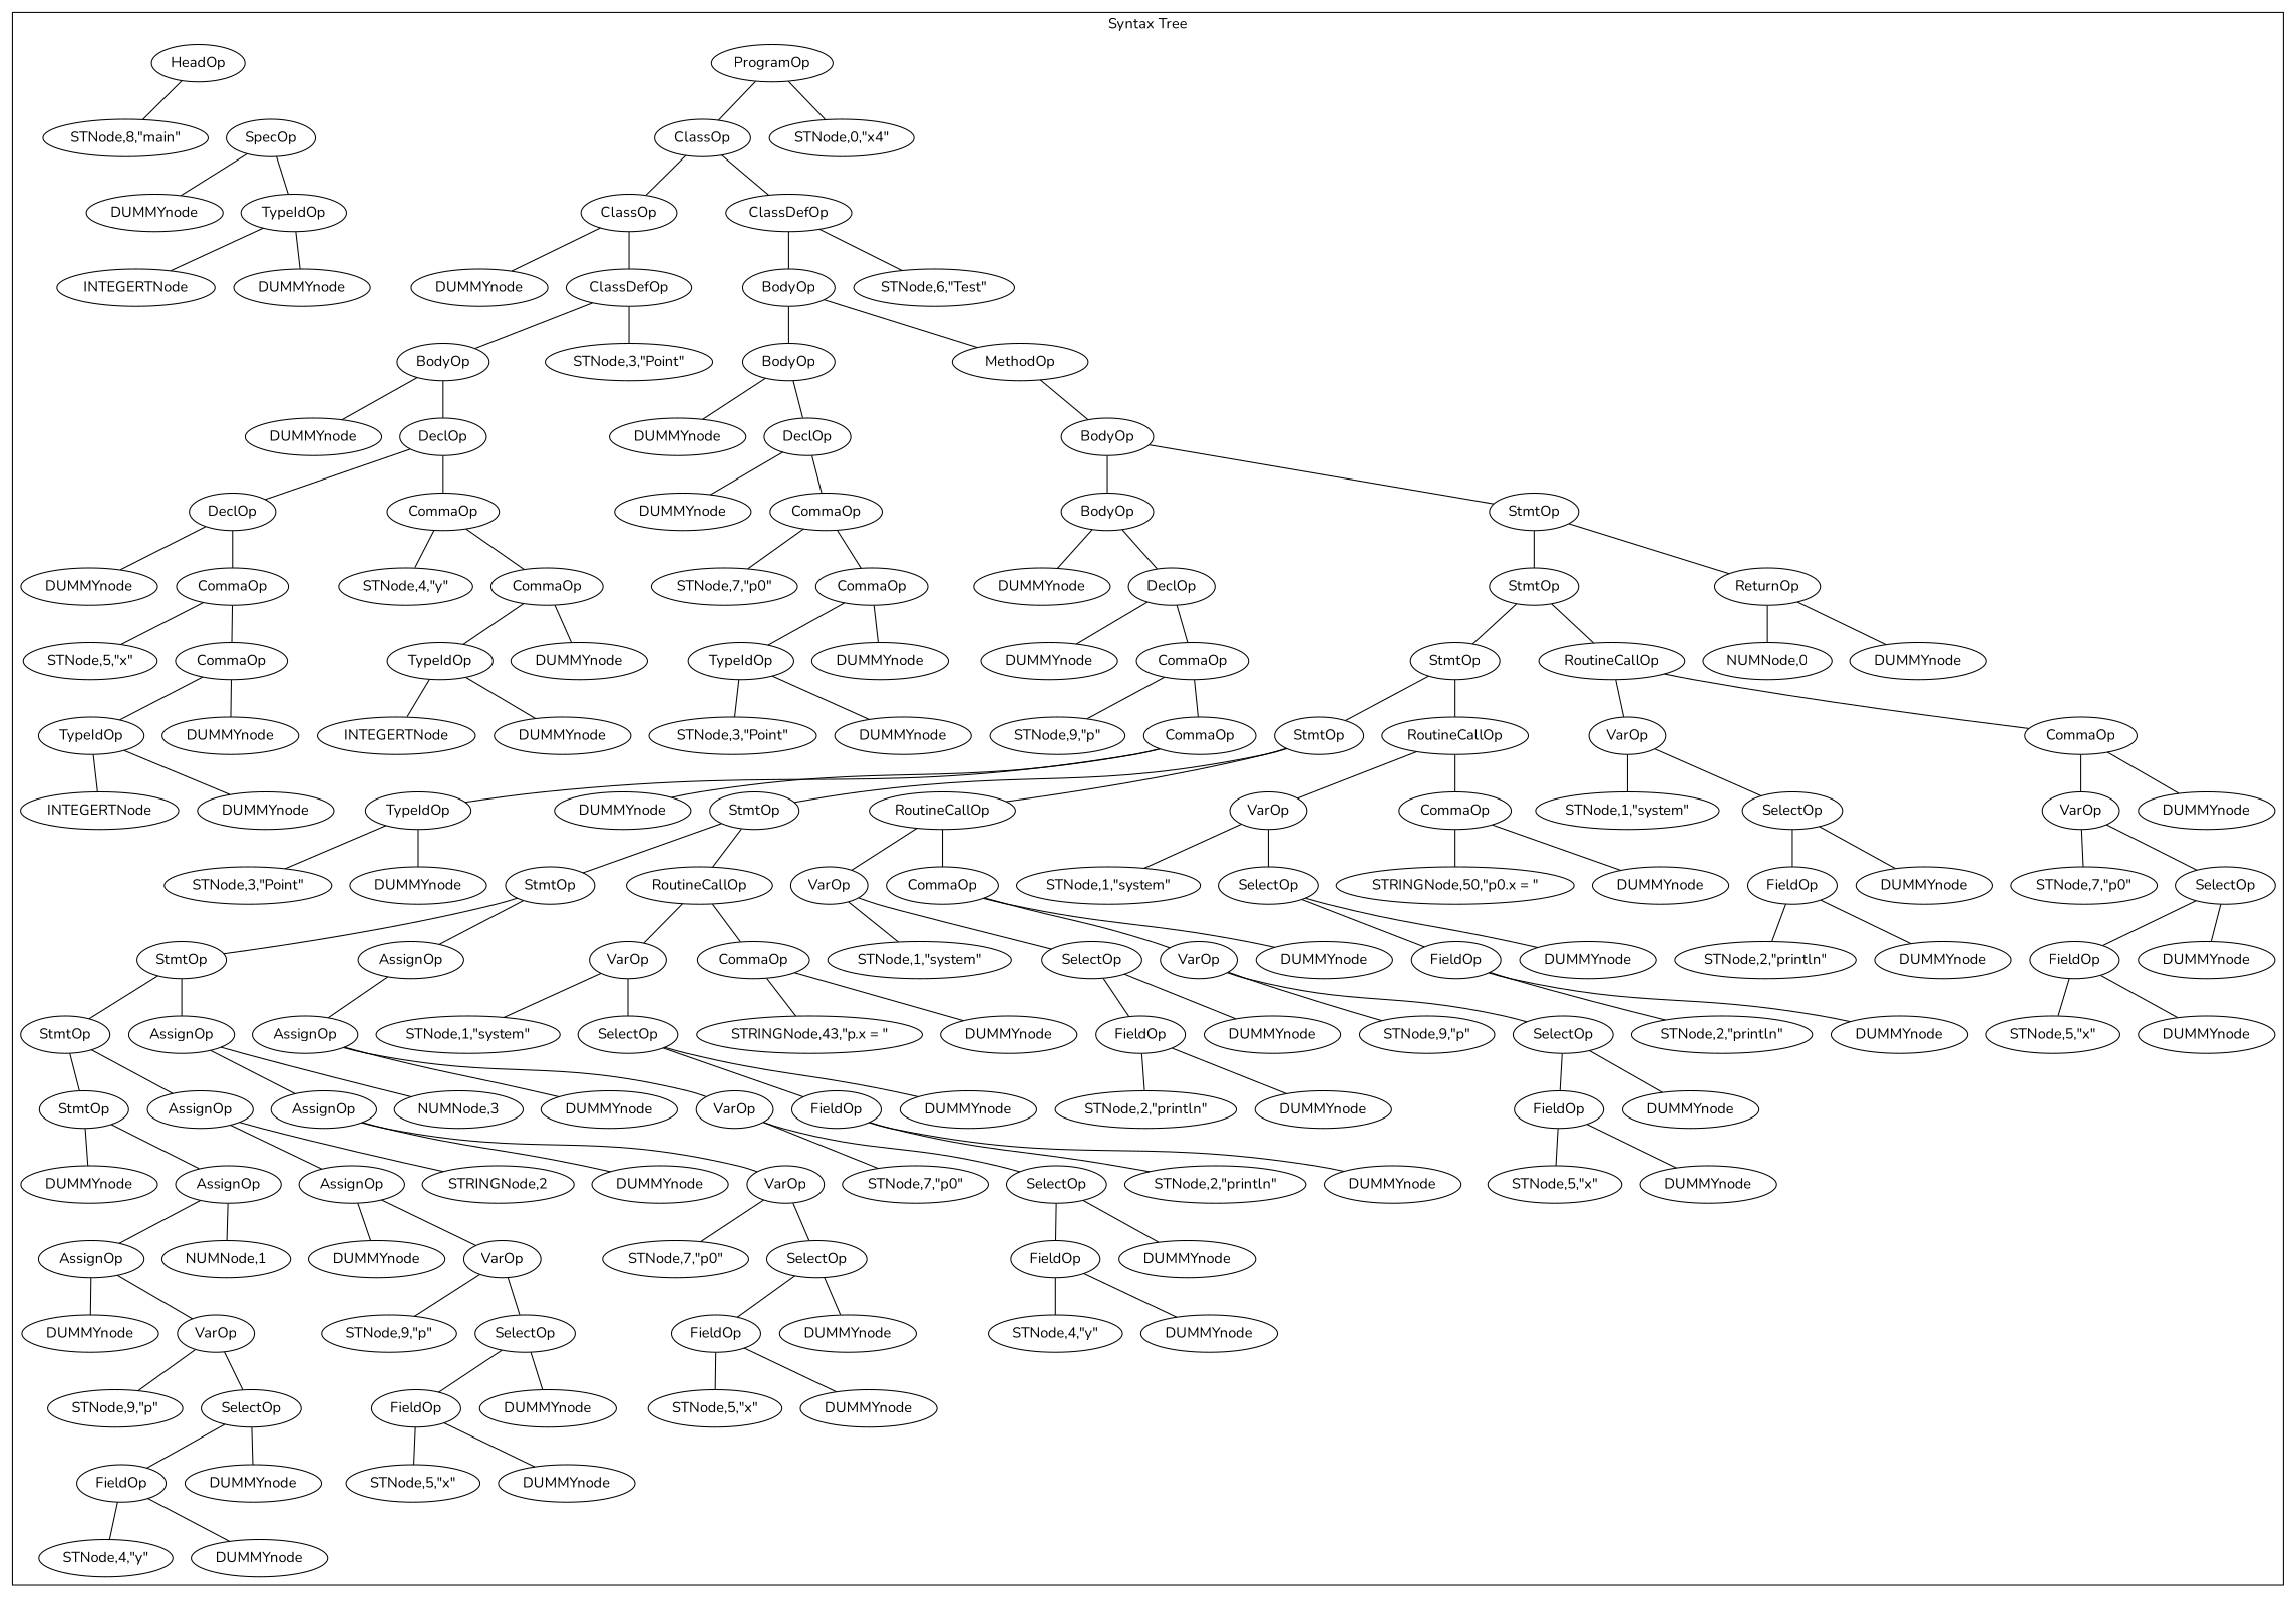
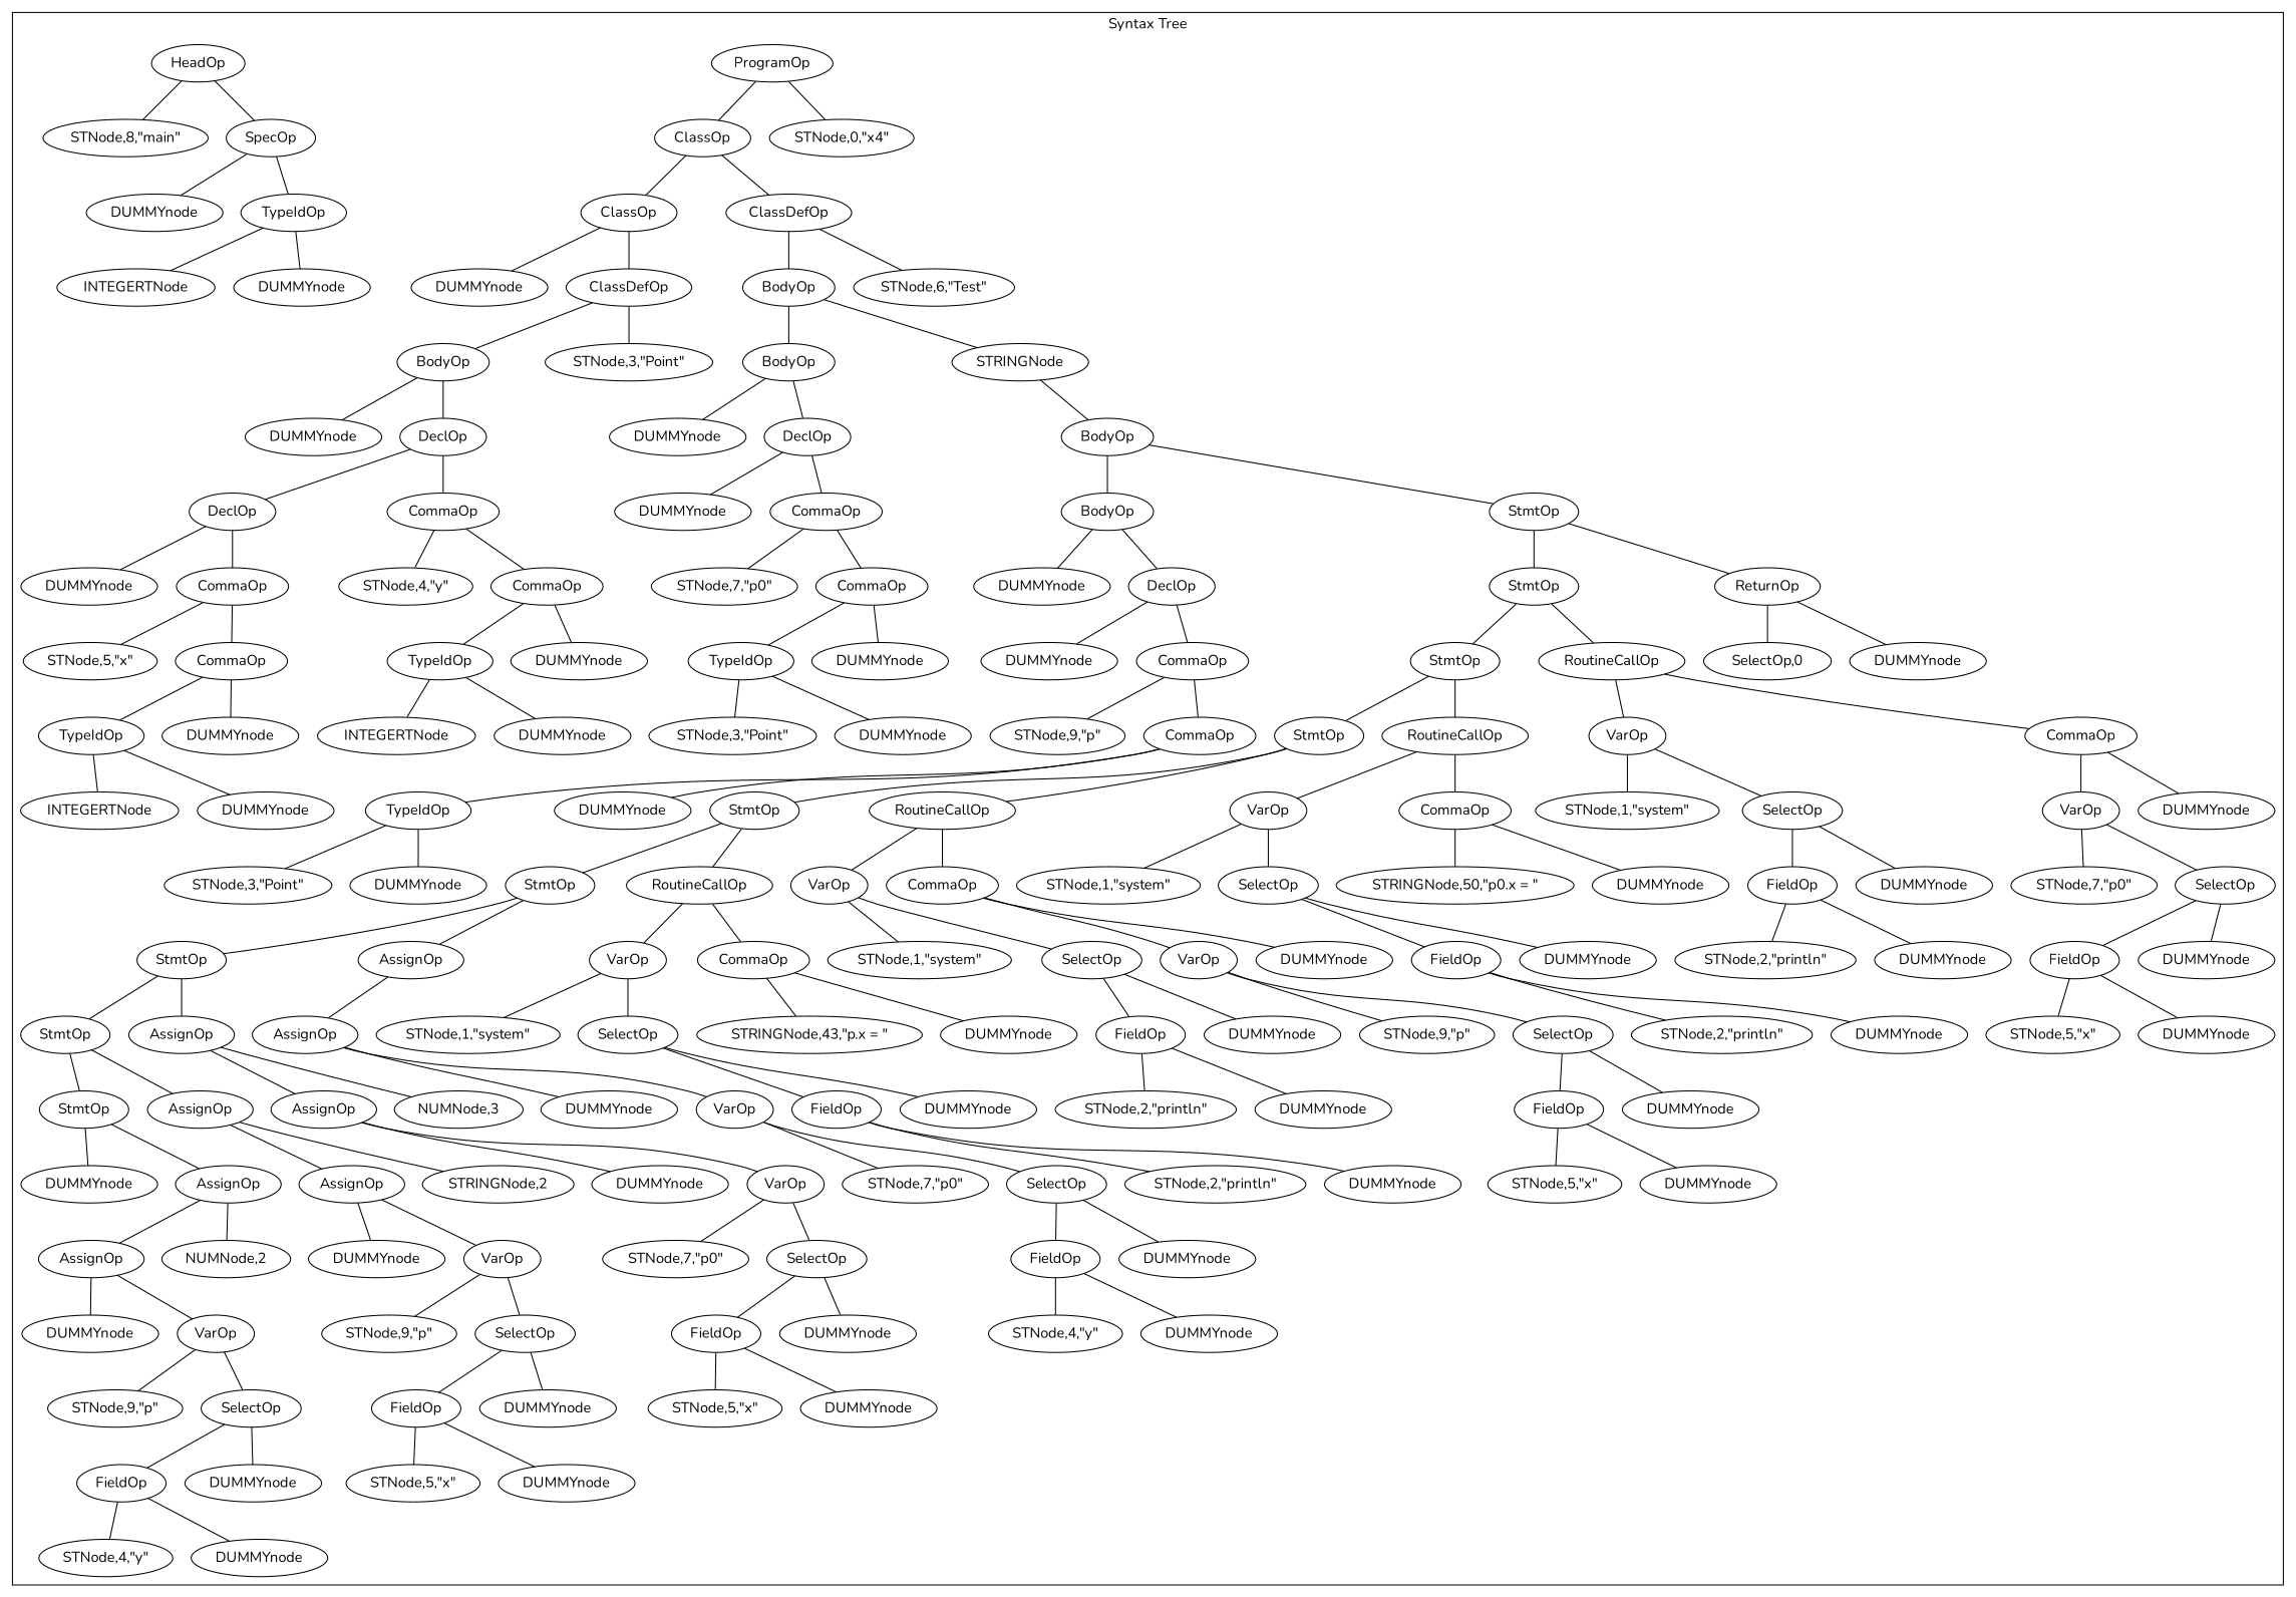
  graph {
    fontname=Nunito
    node [fontname=Nunito]
    edge [fontname=Nunito]
    n1 [label=ProgramOp]
    n2 [label=ClassOp]
    n3 [label="STNode,0,\"x4\""]
    n4 [label=ClassOp]
    n5 [label=ClassDefOp]
    n6 [label=DUMMYnode]
    n7 [label=ClassDefOp]
    n8 [label=BodyOp]
    n9 [label="STNode,3,\"Point\""]
    n10 [label=DUMMYnode]
    n11 [label=DeclOp]
    n12 [label=DeclOp]
    n13 [label=CommaOp]
    n14 [label=DUMMYnode]
    n15 [label=CommaOp]
    n16 [label="STNode,5,\"x\""]
    n17 [label=CommaOp]
    n18 [label=TypeIdOp]
    n19 [label=DUMMYnode]
    n20 [label=INTEGERTNode]
    n21 [label=DUMMYnode]
    n22 [label="STNode,4,\"y\""]
    n23 [label=CommaOp]
    n24 [label=TypeIdOp]
    n25 [label=DUMMYnode]
    n26 [label=INTEGERTNode]
    n27 [label=DUMMYnode]
    n28 [label=BodyOp]
    n29 [label="STNode,6,\"Test\""]
    n30 [label=BodyOp]
-   n31 [label=MethodOp]
+   n31 [label=STRINGNode]
    n32 [label=DUMMYnode]
    n33 [label=DeclOp]
    n34 [label=DUMMYnode]
    n35 [label=CommaOp]
    n36 [label="STNode,7,\"p0\""]
    n37 [label=CommaOp]
    n38 [label=TypeIdOp]
    n39 [label=DUMMYnode]
    n40 [label="STNode,3,\"Point\""]
    n41 [label=DUMMYnode]
    n42 [label=HeadOp]
    n43 [label=BodyOp]
    n44 [label="STNode,8,\"main\""]
    n45 [label=SpecOp]
    n46 [label=DUMMYnode]
    n47 [label=TypeIdOp]
    n48 [label=INTEGERTNode]
    n49 [label=DUMMYnode]
    n50 [label=BodyOp]
    n51 [label=StmtOp]
    n52 [label=DUMMYnode]
    n53 [label=DeclOp]
    n54 [label=DUMMYnode]
    n55 [label=CommaOp]
    n56 [label="STNode,9,\"p\""]
    n57 [label=CommaOp]
    n58 [label=TypeIdOp]
    n59 [label=DUMMYnode]
    n60 [label="STNode,3,\"Point\""]
    n61 [label=DUMMYnode]
    n62 [label=StmtOp]
    n63 [label=ReturnOp]
    n64 [label=StmtOp]
    n65 [label=RoutineCallOp]
    n66 [label=StmtOp]
    n67 [label=RoutineCallOp]
    n68 [label=StmtOp]
    n69 [label=RoutineCallOp]
    n70 [label=StmtOp]
    n71 [label=RoutineCallOp]
    n72 [label=StmtOp]
    n73 [label=AssignOp]
    n74 [label=StmtOp]
    n75 [label=AssignOp]
    n76 [label=StmtOp]
    n77 [label=AssignOp]
    n78 [label=DUMMYnode]
    n79 [label=AssignOp]
    n80 [label=AssignOp]
-   n81 [label="NUMNode,1"]
+   n81 [label="NUMNode,2"]
    n82 [label=DUMMYnode]
    n83 [label=VarOp]
    n84 [label="STNode,9,\"p\""]
    n85 [label=SelectOp]
    n86 [label=FieldOp]
    n87 [label=DUMMYnode]
    n88 [label="STNode,4,\"y\""]
    n89 [label=DUMMYnode]
    n90 [label=AssignOp]
    n91 [label="STRINGNode,2"]
    n92 [label=DUMMYnode]
    n93 [label=VarOp]
    n94 [label="STNode,9,\"p\""]
    n95 [label=SelectOp]
    n96 [label=FieldOp]
    n97 [label=DUMMYnode]
    n98 [label="STNode,5,\"x\""]
    n99 [label=DUMMYnode]
    n100 [label=AssignOp]
    n101 [label="NUMNode,3"]
    n102 [label=DUMMYnode]
    n103 [label=VarOp]
    n104 [label="STNode,7,\"p0\""]
    n105 [label=SelectOp]
    n106 [label=FieldOp]
    n107 [label=DUMMYnode]
    n108 [label="STNode,5,\"x\""]
    n109 [label=DUMMYnode]
    n110 [label=AssignOp]
    n111 [label=DUMMYnode]
    n112 [label=VarOp]
    n113 [label="STNode,7,\"p0\""]
    n114 [label=SelectOp]
    n115 [label=FieldOp]
    n116 [label=DUMMYnode]
    n117 [label="STNode,4,\"y\""]
    n118 [label=DUMMYnode]
    n119 [label=VarOp]
    n120 [label=CommaOp]
    n121 [label="STNode,1,\"system\""]
    n122 [label=SelectOp]
    n123 [label=FieldOp]
    n124 [label=DUMMYnode]
    n125 [label="STNode,2,\"println\""]
    n126 [label=DUMMYnode]
    n127 [label="STRINGNode,43,\"p.x = \""]
    n128 [label=DUMMYnode]
    n129 [label=VarOp]
    n130 [label=CommaOp]
    n131 [label="STNode,1,\"system\""]
    n132 [label=SelectOp]
    n133 [label=FieldOp]
    n134 [label=DUMMYnode]
    n135 [label="STNode,2,\"println\""]
    n136 [label=DUMMYnode]
    n137 [label=VarOp]
    n138 [label=DUMMYnode]
    n139 [label="STNode,9,\"p\""]
    n140 [label=SelectOp]
    n141 [label=FieldOp]
    n142 [label=DUMMYnode]
    n143 [label="STNode,5,\"x\""]
    n144 [label=DUMMYnode]
    n145 [label=VarOp]
    n146 [label=CommaOp]
    n147 [label="STNode,1,\"system\""]
    n148 [label=SelectOp]
    n149 [label=FieldOp]
    n150 [label=DUMMYnode]
    n151 [label="STNode,2,\"println\""]
    n152 [label=DUMMYnode]
    n153 [label="STRINGNode,50,\"p0.x = \""]
    n154 [label=DUMMYnode]
    n155 [label=VarOp]
    n156 [label=CommaOp]
    n157 [label="STNode,1,\"system\""]
    n158 [label=SelectOp]
    n159 [label=FieldOp]
    n160 [label=DUMMYnode]
    n161 [label="STNode,2,\"println\""]
    n162 [label=DUMMYnode]
    n163 [label=VarOp]
    n164 [label=DUMMYnode]
    n165 [label="STNode,7,\"p0\""]
    n166 [label=SelectOp]
    n167 [label=FieldOp]
    n168 [label=DUMMYnode]
    n169 [label="STNode,5,\"x\""]
    n170 [label=DUMMYnode]
-   n171 [label="NUMNode,0"]
+   n171 [label="SelectOp,0"]
    n172 [label=DUMMYnode]
    subgraph cluster_1 {
      label="Syntax Tree"
      n1
      n2
      n3
      n4
      n5
      n6
      n7
      n8
      n9
      n10
      n11
      n12
      n13
      n14
      n15
      n16
      n17
      n18
      n19
      n20
      n21
      n22
      n23
      n24
      n25
      n26
      n27
      n28
      n29
      n30
      n31
      n32
      n33
      n34
      n35
      n36
      n37
      n38
      n39
      n40
      n41
      n42
      n43
      n44
      n45
      n46
      n47
      n48
      n49
      n50
      n51
      n52
      n53
      n54
      n55
      n56
      n57
      n58
      n59
      n60
      n61
      n62
      n63
      n64
      n65
      n66
      n67
      n68
      n69
      n70
      n71
      n72
      n73
      n74
      n75
      n76
      n77
      n78
      n79
      n80
      n81
      n82
      n83
      n84
      n85
      n86
      n87
      n88
      n89
      n90
      n91
      n92
      n93
      n94
      n95
      n96
      n97
      n98
      n99
      n100
      n101
      n102
      n103
      n104
      n105
      n106
      n107
      n108
      n109
      n110
      n111
      n112
      n113
      n114
      n115
      n116
      n117
      n118
      n119
      n120
      n121
      n122
      n123
      n124
      n125
      n126
      n127
      n128
      n129
      n130
      n131
      n132
      n133
      n134
      n135
      n136
      n137
      n138
      n139
      n140
      n141
      n142
      n143
      n144
      n145
      n146
      n147
      n148
      n149
      n150
      n151
      n152
      n153
      n154
      n155
      n156
      n157
      n158
      n159
      n160
      n161
      n162
      n163
      n164
      n165
      n166
      n167
      n168
      n169
      n170
      n171
      n172
    }
    n1 -- n2
    n1 -- n3
    n2 -- n4
    n2 -- n5
    n4 -- n6
    n4 -- n7
    n5 -- n28
    n5 -- n29
    n7 -- n8
    n7 -- n9
    n8 -- n10
    n8 -- n11
    n11 -- n12
    n11 -- n13
    n12 -- n14
    n12 -- n15
    n13 -- n22
    n13 -- n23
    n15 -- n16
    n15 -- n17
    n17 -- n18
    n17 -- n19
    n18 -- n20
    n18 -- n21
    n23 -- n24
    n23 -- n25
    n24 -- n26
    n24 -- n27
    n28 -- n30
    n28 -- n31
    n30 -- n32
    n30 -- n33
    n31 -- n43
    n33 -- n34
    n33 -- n35
    n35 -- n36
    n35 -- n37
    n37 -- n38
    n37 -- n39
    n38 -- n40
    n38 -- n41
    n42 -- n44
+   n42 -- n45
    n43 -- n50
    n43 -- n51
    n45 -- n46
    n45 -- n47
    n47 -- n48
    n47 -- n49
    n50 -- n52
    n50 -- n53
    n51 -- n62
    n51 -- n63
    n53 -- n54
    n53 -- n55
    n55 -- n56
    n55 -- n57
    n57 -- n58
    n57 -- n59
    n58 -- n60
    n58 -- n61
    n62 -- n64
    n62 -- n65
    n63 -- n171
    n63 -- n172
    n64 -- n66
    n64 -- n67
    n65 -- n155
    n65 -- n156
    n66 -- n68
    n66 -- n69
    n67 -- n145
    n67 -- n146
    n68 -- n70
    n68 -- n71
    n69 -- n129
    n69 -- n130
    n70 -- n72
    n70 -- n73
    n71 -- n119
    n71 -- n120
    n72 -- n74
    n72 -- n75
    n73 -- n110
    n74 -- n76
    n74 -- n77
    n75 -- n100
    n75 -- n101
    n76 -- n78
    n76 -- n79
    n77 -- n90
    n77 -- n91
    n79 -- n80
    n79 -- n81
    n80 -- n82
    n80 -- n83
    n83 -- n84
    n83 -- n85
    n85 -- n86
    n85 -- n87
    n86 -- n88
    n86 -- n89
    n90 -- n92
    n90 -- n93
    n93 -- n94
    n93 -- n95
    n95 -- n96
    n95 -- n97
    n96 -- n98
    n96 -- n99
    n100 -- n102
    n100 -- n103
    n103 -- n104
    n103 -- n105
    n105 -- n106
    n105 -- n107
    n106 -- n108
    n106 -- n109
    n110 -- n111
    n110 -- n112
    n112 -- n113
    n112 -- n114
    n114 -- n115
    n114 -- n116
    n115 -- n117
    n115 -- n118
    n119 -- n121
    n119 -- n122
    n120 -- n127
    n120 -- n128
    n122 -- n123
    n122 -- n124
    n123 -- n125
    n123 -- n126
    n129 -- n131
    n129 -- n132
    n130 -- n137
    n130 -- n138
    n132 -- n133
    n132 -- n134
    n133 -- n135
    n133 -- n136
    n137 -- n139
    n137 -- n140
    n140 -- n141
    n140 -- n142
    n141 -- n143
    n141 -- n144
    n145 -- n147
    n145 -- n148
    n146 -- n153
    n146 -- n154
    n148 -- n149
    n148 -- n150
    n149 -- n151
    n149 -- n152
    n155 -- n157
    n155 -- n158
    n156 -- n163
    n156 -- n164
    n158 -- n159
    n158 -- n160
    n159 -- n161
    n159 -- n162
    n163 -- n165
    n163 -- n166
    n166 -- n167
    n166 -- n168
    n167 -- n169
    n167 -- n170
  }
